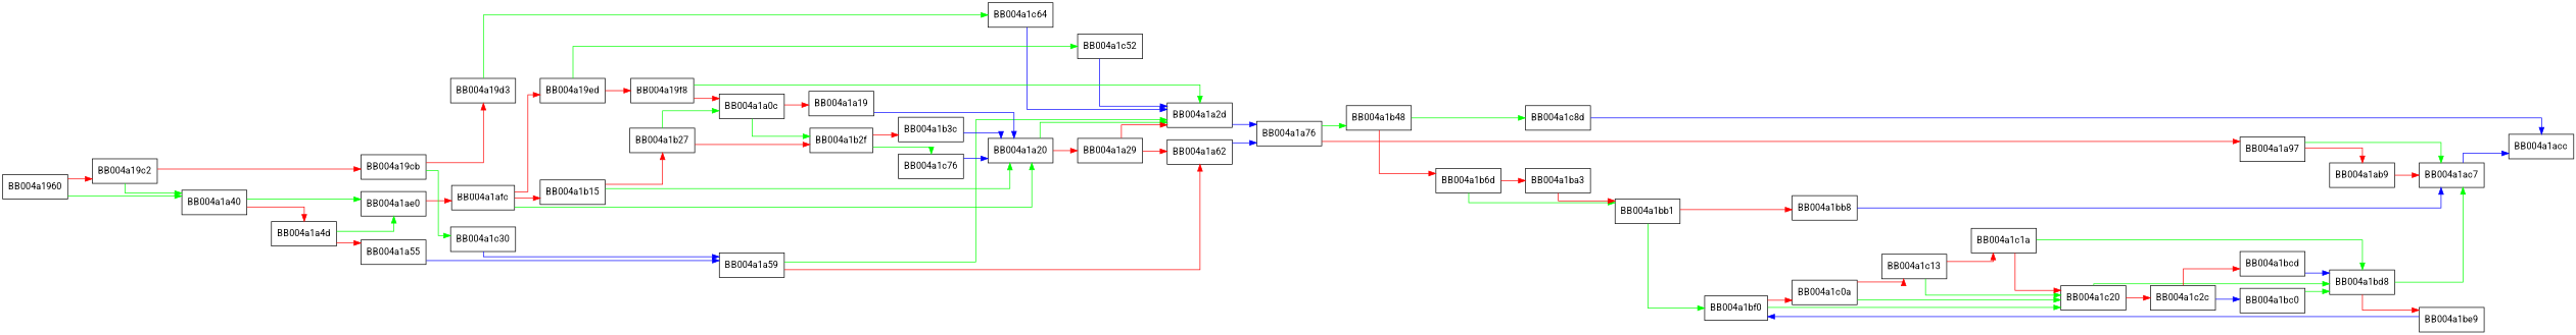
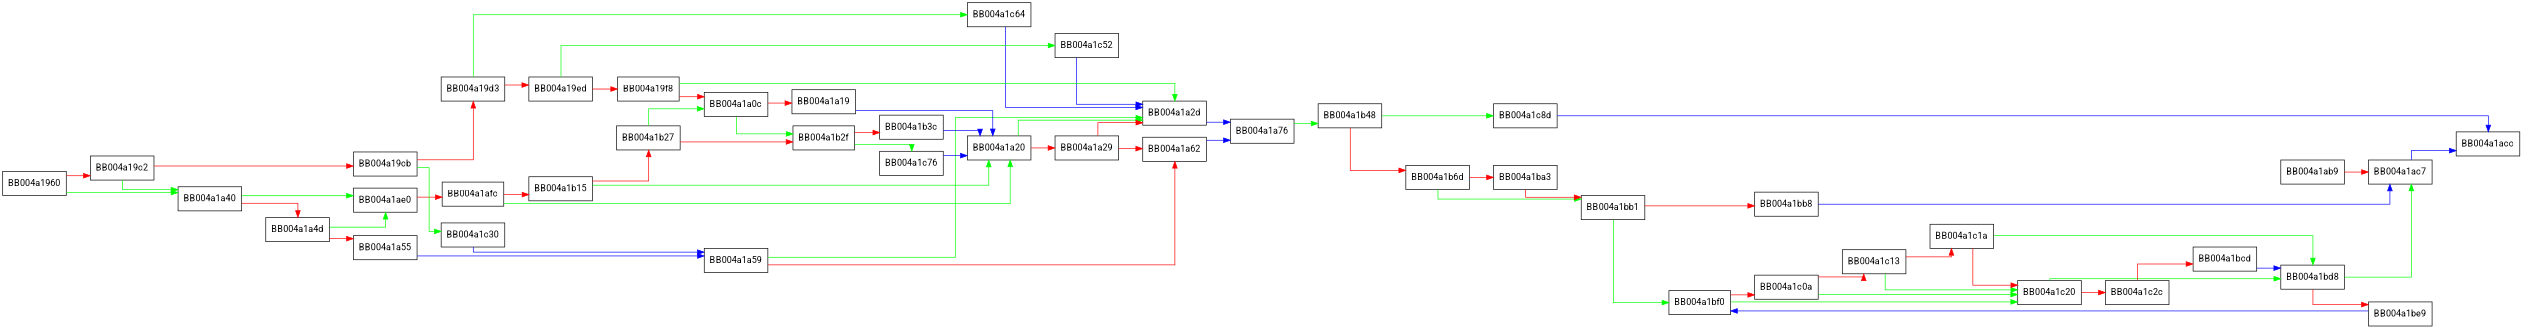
  digraph {
    fontname=Roboto
    rankdir=LR
    splines=ortho
    node [fontname=Roboto shape=box]
    edge [color=red fontname=Roboto]
    BB004a1960
    BB004a1a40
    BB004a19c2
    BB004a1ae0
    BB004a1a4d
    BB004a19cb
    BB004a1afc
    BB004a1a55
    BB004a1c30
    BB004a19d3
    BB004a1a59
    BB004a1c64
    BB004a19ed
    BB004a1a2d
    BB004a1a62
    BB004a1c52
    BB004a19f8
    BB004a1a76
    BB004a1a0c
    BB004a1b2f
    BB004a1a19
    BB004a1b48
-   BB004a1a97
    BB004a1c76
    BB004a1b3c
    BB004a1a20
    BB004a1a29
    BB004a1c8d
    BB004a1b6d
    BB004a1ac7
    BB004a1ab9
    BB004a1b15
    BB004a1acc
    BB004a1bb1
    BB004a1ba3
    BB004a1b27
    BB004a1bf0
    BB004a1bb8
    BB004a1c20
    BB004a1c0a
    BB004a1bd8
    BB004a1c2c
    BB004a1c13
-   BB004a1bc0
    BB004a1be9
    BB004a1bcd
    BB004a1c1a
    BB004a1960 -> BB004a1a40 [color=green]
    BB004a1960 -> BB004a19c2
    BB004a1a40 -> BB004a1ae0 [color=green]
    BB004a1a40 -> BB004a1a4d
    BB004a19c2 -> BB004a1a40 [color=green]
    BB004a19c2 -> BB004a19cb
    BB004a1ae0 -> BB004a1afc
    BB004a1a4d -> BB004a1ae0 [color=green]
    BB004a1a4d -> BB004a1a55
    BB004a19cb -> BB004a1c30 [color=green]
    BB004a19cb -> BB004a19d3
    BB004a1afc -> BB004a1a20 [color=green]
    BB004a1afc -> BB004a1b15
    BB004a1a55 -> BB004a1a59 [color=blue]
    BB004a1c30 -> BB004a1a59 [color=blue]
    BB004a19d3 -> BB004a1c64 [color=green]
-   BB004a1afc -> BB004a19ed
+   BB004a19d3 -> BB004a19ed
    BB004a1a59 -> BB004a1a2d [color=green]
    BB004a1a59 -> BB004a1a62
    BB004a1c64 -> BB004a1a2d [color=blue]
    BB004a19ed -> BB004a1c52 [color=green]
    BB004a19ed -> BB004a19f8
    BB004a1a2d -> BB004a1a76 [color=blue]
    BB004a1a62 -> BB004a1a76 [color=blue]
    BB004a1c52 -> BB004a1a2d [color=blue]
    BB004a19f8 -> BB004a1a2d [color=green]
    BB004a19f8 -> BB004a1a0c
    BB004a1a76 -> BB004a1b48 [color=green]
-   BB004a1a76 -> BB004a1a97
    BB004a1a0c -> BB004a1b2f [color=green]
    BB004a1a0c -> BB004a1a19
    BB004a1b2f -> BB004a1c76 [color=green]
    BB004a1b2f -> BB004a1b3c
    BB004a1a19 -> BB004a1a20 [color=blue]
    BB004a1b48 -> BB004a1c8d [color=green]
    BB004a1b48 -> BB004a1b6d
-   BB004a1a97 -> BB004a1ac7 [color=green]
-   BB004a1a97 -> BB004a1ab9
    BB004a1c76 -> BB004a1a20 [color=blue]
    BB004a1b3c -> BB004a1a20 [color=blue]
    BB004a1a20 -> BB004a1a2d [color=green]
    BB004a1a20 -> BB004a1a29
    BB004a1a29 -> BB004a1a2d
    BB004a1a29 -> BB004a1a62
    BB004a1c8d -> BB004a1acc [color=blue]
    BB004a1b6d -> BB004a1bb1 [color=green]
    BB004a1b6d -> BB004a1ba3
    BB004a1ac7 -> BB004a1acc [color=blue]
    BB004a1ab9 -> BB004a1ac7
    BB004a1b15 -> BB004a1a20 [color=green]
    BB004a1b15 -> BB004a1b27
    BB004a1bb1 -> BB004a1bf0 [color=green]
    BB004a1bb1 -> BB004a1bb8
    BB004a1ba3 -> BB004a1bb1
    BB004a1b27 -> BB004a1a0c [color=green]
    BB004a1b27 -> BB004a1b2f
    BB004a1bf0 -> BB004a1c20 [color=green]
    BB004a1bf0 -> BB004a1c0a
    BB004a1bb8 -> BB004a1ac7 [color=blue]
    BB004a1c20 -> BB004a1bd8 [color=green]
    BB004a1c20 -> BB004a1c2c
    BB004a1c0a -> BB004a1c20 [color=green]
    BB004a1c0a -> BB004a1c13
    BB004a1bd8 -> BB004a1ac7 [color=green]
    BB004a1bd8 -> BB004a1be9
-   BB004a1c2c -> BB004a1bc0 [color=blue]
    BB004a1c2c -> BB004a1bcd
    BB004a1c13 -> BB004a1c20 [color=green]
    BB004a1c13 -> BB004a1c1a
-   BB004a1bc0 -> BB004a1bd8 [color=green]
    BB004a1be9 -> BB004a1bf0 [color=blue]
    BB004a1bcd -> BB004a1bd8 [color=blue]
    BB004a1c1a -> BB004a1c20
    BB004a1c1a -> BB004a1bd8 [color=green]
  }
